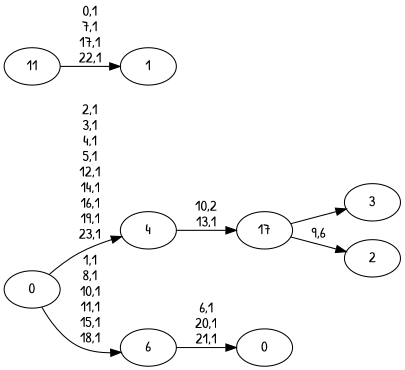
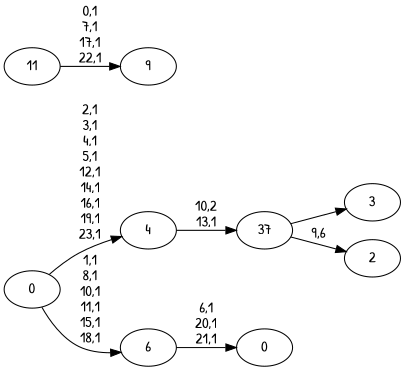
  digraph {
    fontname="Patrick Hand"
    rankdir=LR
    node [fontname="Patrick Hand"]
    edge [fontname="Patrick Hand"]
    n1 [label=4]
-   17
+   17 [label=37]
    n3 [label=3]
    n4 [label=2]
-   n5 [label=1]
+   n5 [label=9]
    11
    n7 [label=0]
    6
    0
    n1 -> 17 [label="10,2\n13,1"]
    17 -> n3
    17 -> n4 [label="9,6"]
    11 -> n5 [label="0,1\n7,1\n17,1\n22,1"]
    6 -> n7 [label="6,1\n20,1\n21,1"]
    0 -> n1 [label="2,1\n3,1\n4,1\n5,1\n12,1\n14,1\n16,1\n19,1\n23,1"]
    0 -> 6 [label="1,1\n8,1\n10,1\n11,1\n15,1\n18,1"]
  }
